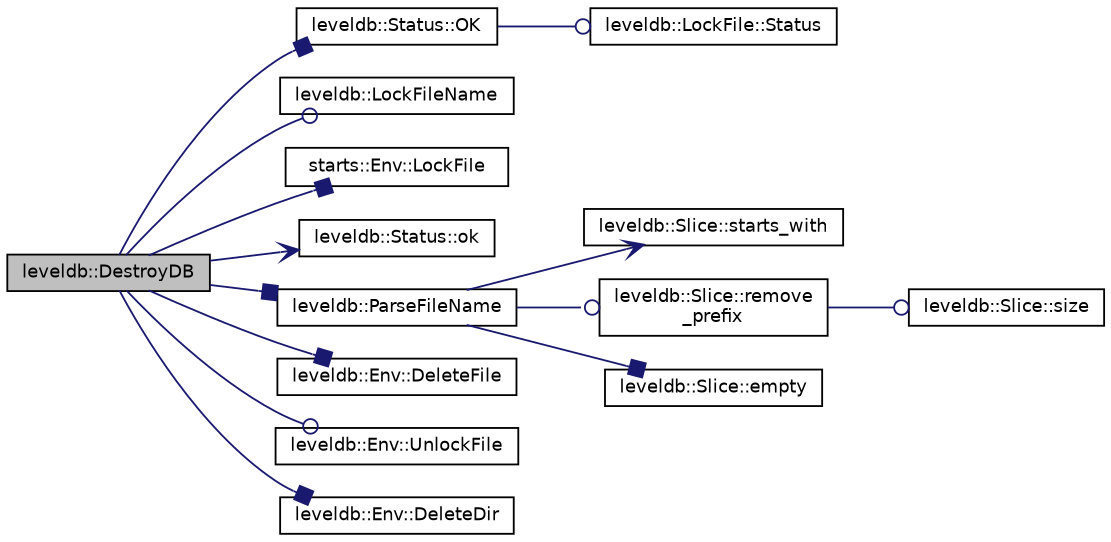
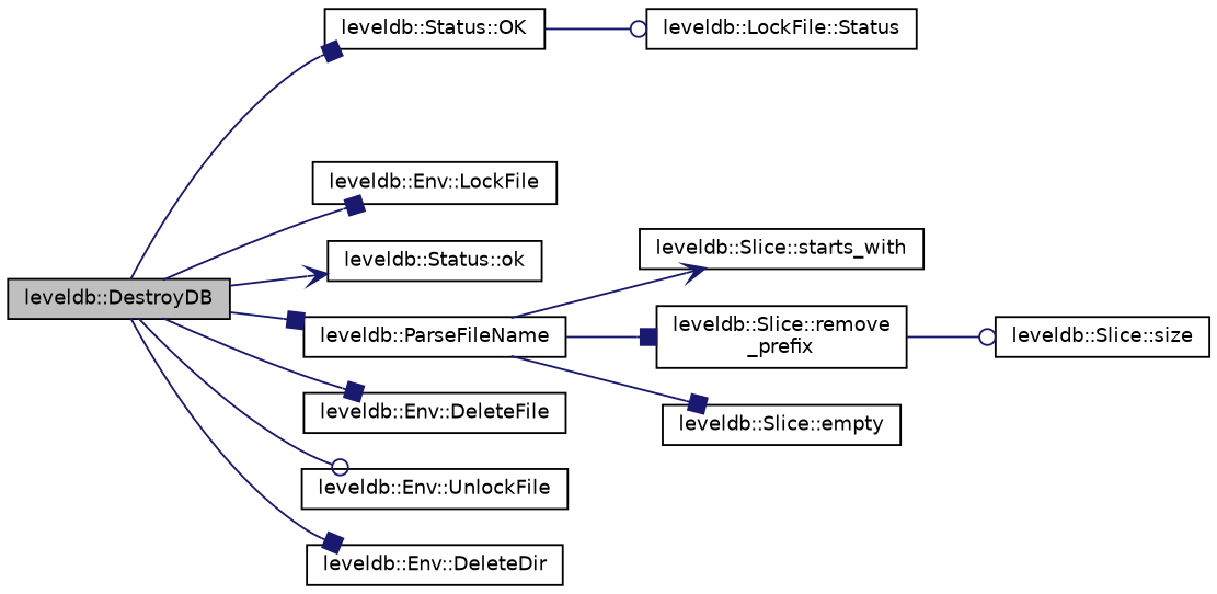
  digraph {
    rankdir=LR
    node [color=black fillcolor=white fontname=Helvetica fontsize=10 shape=record style=filled]
    edge [arrowhead=box color=midnightblue fontname=Helvetica fontsize=10 labelfontname=Helvetica labelfontsize=10 style=solid]
    n1 [fillcolor=grey75 fontcolor=black height=0.2 label="leveldb::DestroyDB" width=0.4]
    n2 [height=0.2 label="leveldb::Status::OK" width=0.4]
-   n3 [height=0.2 label="leveldb::LockFileName" width=0.4]
-   n4 [height=0.2 label="starts::Env::LockFile" width=0.4]
+   n4 [height=0.2 label="leveldb::Env::LockFile" width=0.4]
    n5 [height=0.2 label="leveldb::Status::ok" width=0.4]
    n6 [height=0.2 label="leveldb::ParseFileName" width=0.4]
    n7 [height=0.2 label="leveldb::Env::DeleteFile" width=0.4]
    n8 [height=0.2 label="leveldb::Env::UnlockFile" width=0.4]
    n9 [height=0.2 label="leveldb::Env::DeleteDir" width=0.4]
    n10 [height=0.2 label="leveldb::LockFile::Status" width=0.4]
    n11 [height=0.2 label="leveldb::Slice::starts_with" width=0.4]
    n12 [height=0.2 label="leveldb::Slice::remove\l_prefix" width=0.4]
    n13 [height=0.2 label="leveldb::Slice::empty" width=0.4]
    n14 [height=0.2 label="leveldb::Slice::size" width=0.4]
    n1 -> n2
-   n1 -> n3 [arrowhead=odot]
    n1 -> n4
    n1 -> n5 [arrowhead=vee]
    n1 -> n6
    n1 -> n7
    n1 -> n8 [arrowhead=odot]
    n1 -> n9
    n2 -> n10 [arrowhead=odot]
    n6 -> n11 [arrowhead=vee]
-   n6 -> n12 [arrowhead=odot]
+   n6 -> n12
    n6 -> n13
    n12 -> n14 [arrowhead=odot]
  }
